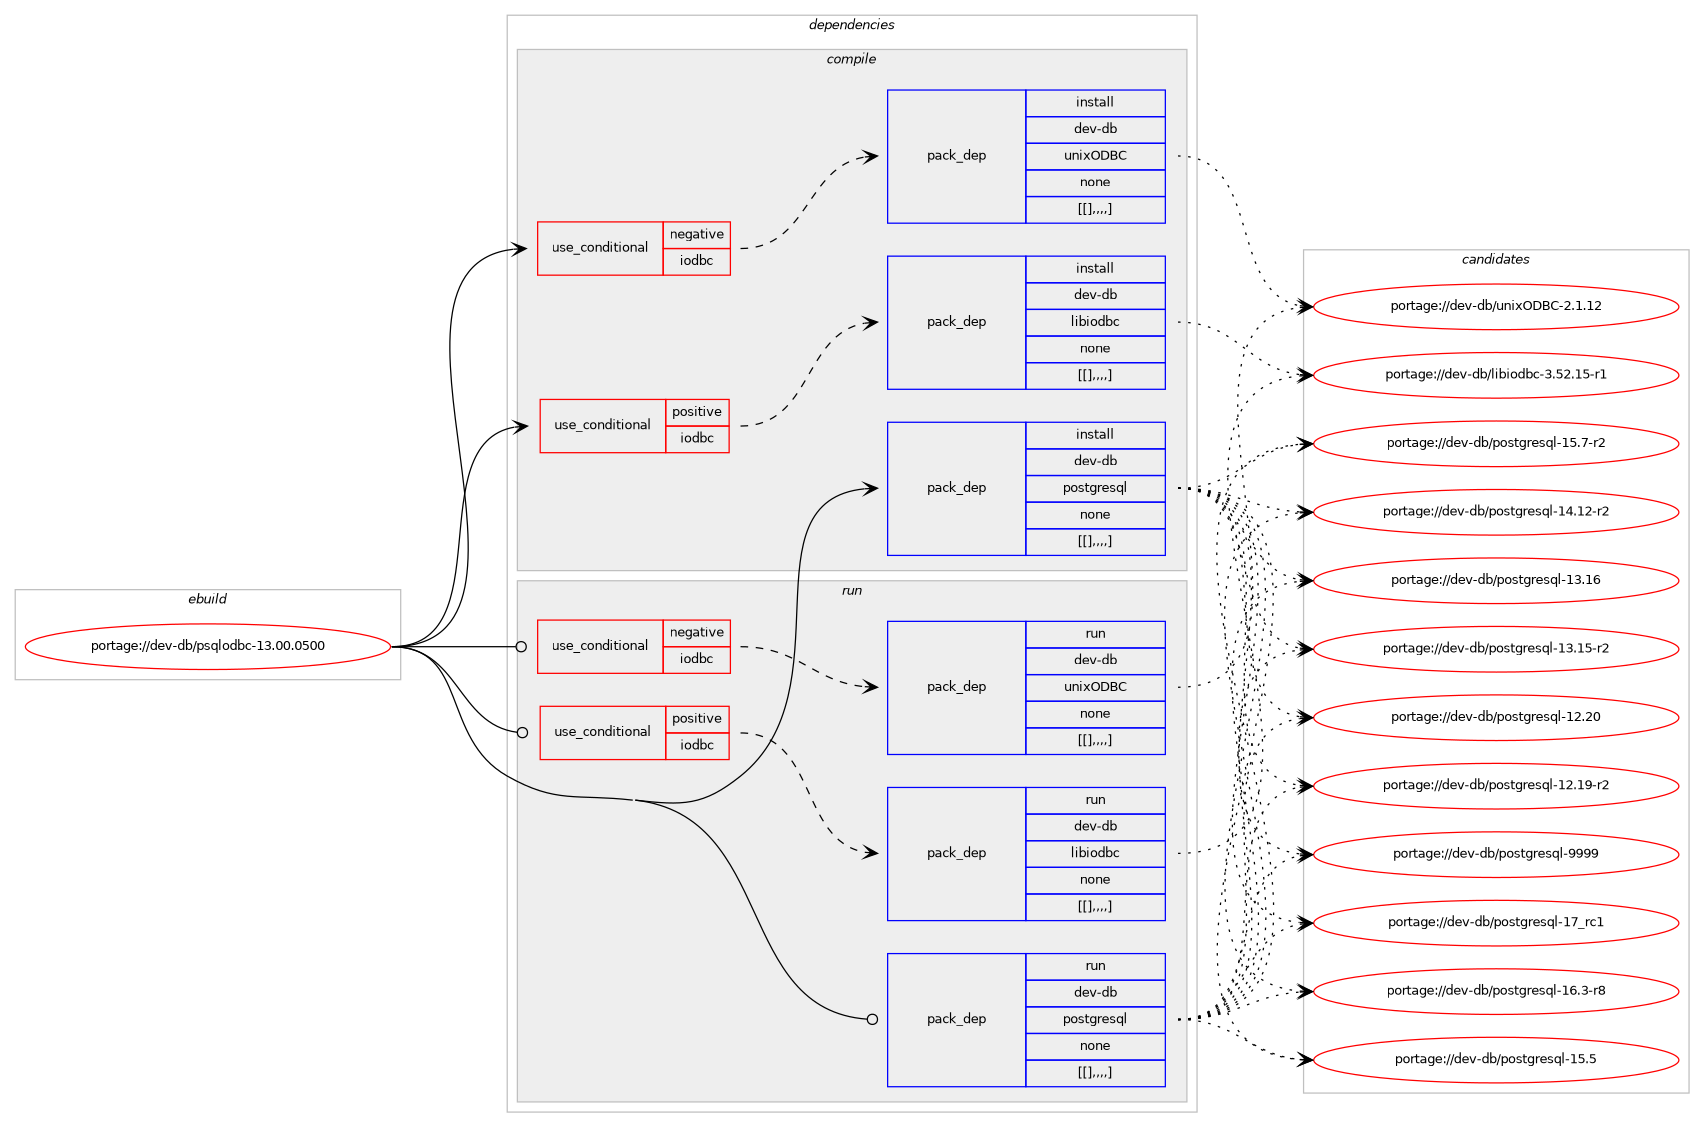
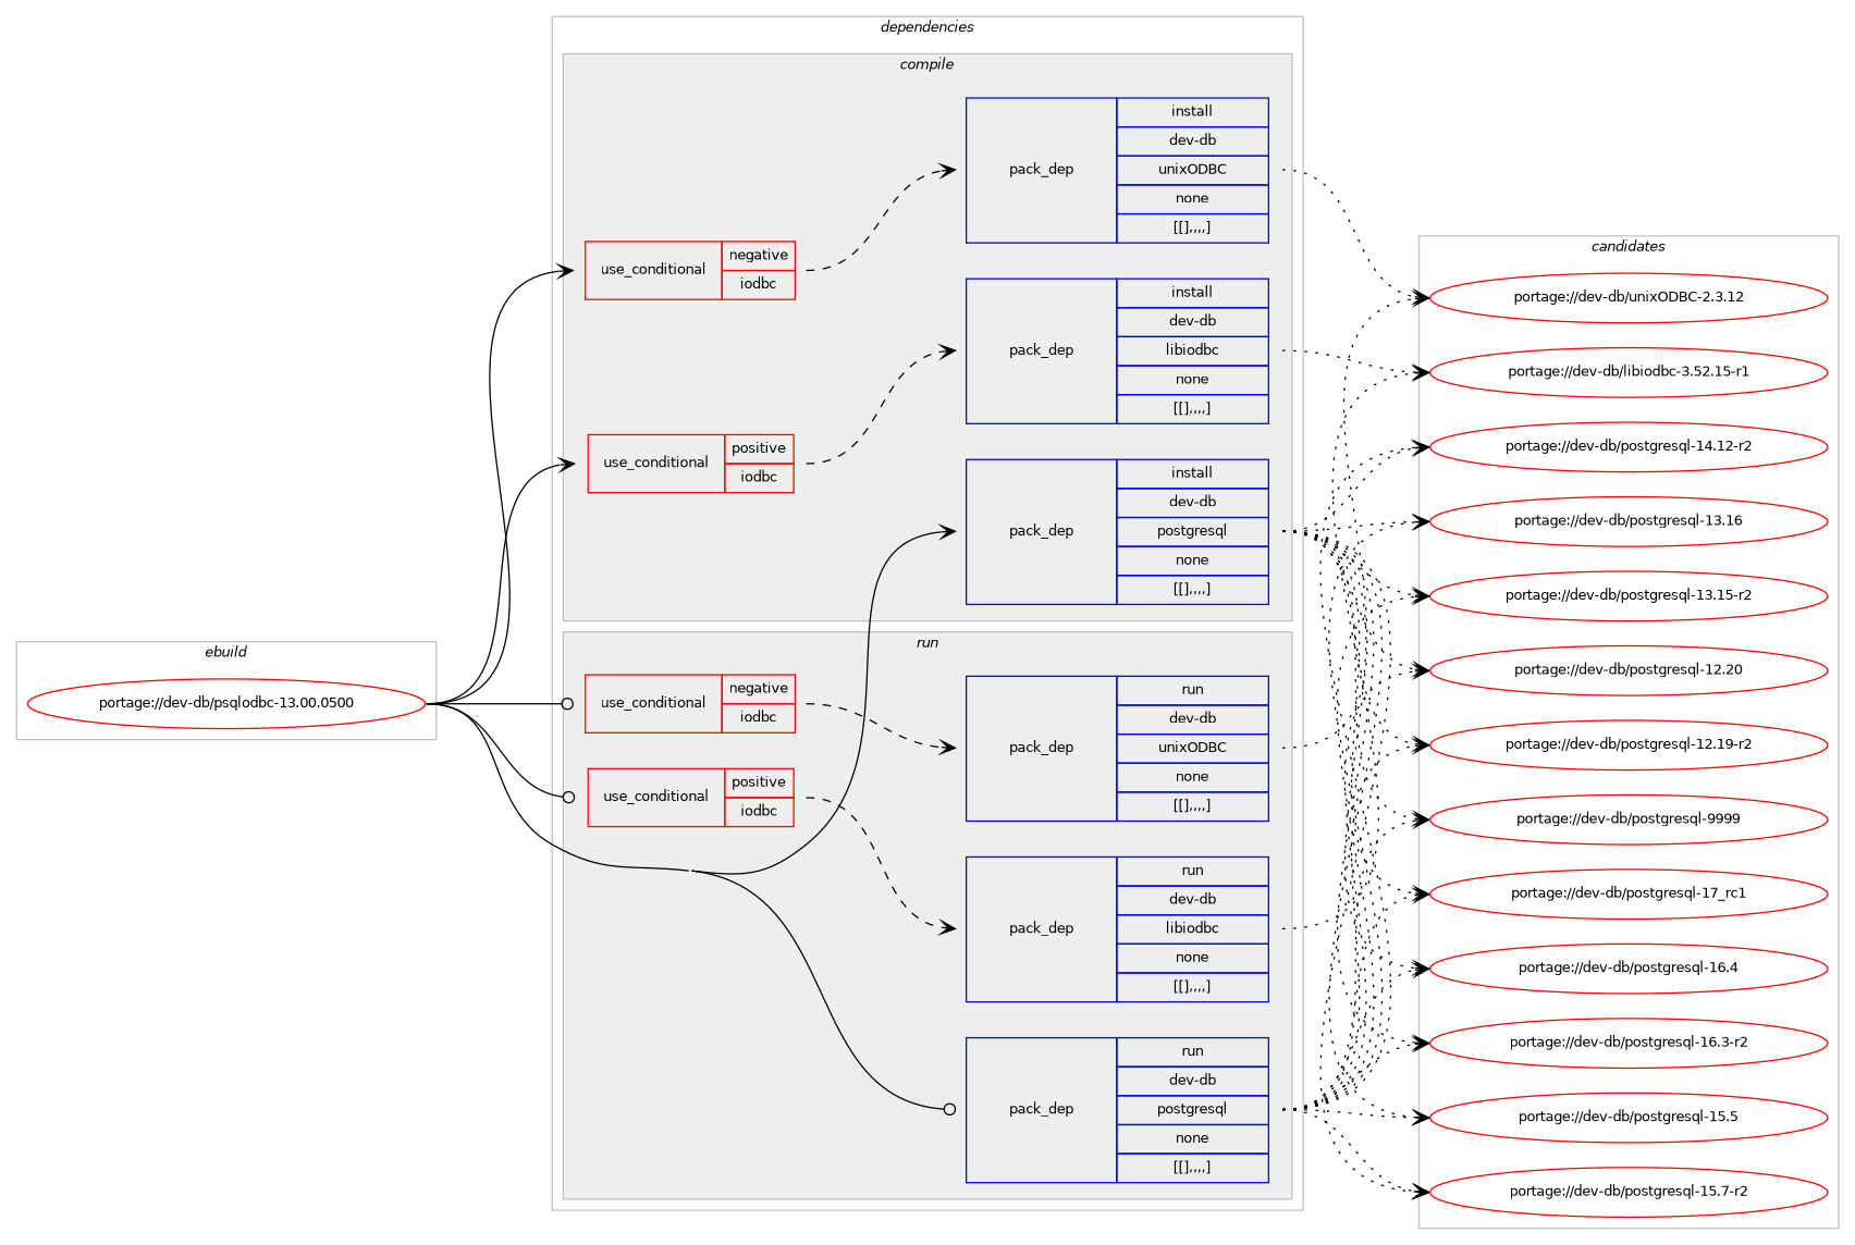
  digraph {
    compound=true
    concentrate=true
    fontname=Helvetica
    fontsize=10
    newrank=true
    rankdir=LR
    ranksep=1.5
    node [color=red fontname=Helvetica fontsize=10]
    edge [arrowhead=vee headport=w style=dotted tailport=e weight=100]
    n1 [label="portage://dev-db/psqlodbc-13.00.0500" width=4]
    n2 [color=blue label=<<TABLE BORDER="0" CELLBORDER="1" CELLSPACING="0" CELLPADDING="4" WIDTH="220"><TR><TD ROWSPAN="6" CELLPADDING="30">pack_dep</TD></TR><TR><TD WIDTH="110">install</TD></TR><TR><TD>dev-db</TD></TR><TR><TD>unixODBC</TD></TR><TR><TD>none</TD></TR><TR><TD>[[],,,,]</TD></TR></TABLE>> shape=none]
    n3 [label=<<TABLE BORDER="0" CELLBORDER="1" CELLSPACING="0" CELLPADDING="4"><TR><TD ROWSPAN="3" CELLPADDING="10">use_conditional</TD></TR><TR><TD>negative</TD></TR><TR><TD>iodbc</TD></TR></TABLE>> shape=none]
    n4 [color=blue label=<<TABLE BORDER="0" CELLBORDER="1" CELLSPACING="0" CELLPADDING="4" WIDTH="220"><TR><TD ROWSPAN="6" CELLPADDING="30">pack_dep</TD></TR><TR><TD WIDTH="110">install</TD></TR><TR><TD>dev-db</TD></TR><TR><TD>libiodbc</TD></TR><TR><TD>none</TD></TR><TR><TD>[[],,,,]</TD></TR></TABLE>> shape=none]
    n5 [label=<<TABLE BORDER="0" CELLBORDER="1" CELLSPACING="0" CELLPADDING="4"><TR><TD ROWSPAN="3" CELLPADDING="10">use_conditional</TD></TR><TR><TD>positive</TD></TR><TR><TD>iodbc</TD></TR></TABLE>> shape=none]
    n6 [color=blue label=<<TABLE BORDER="0" CELLBORDER="1" CELLSPACING="0" CELLPADDING="4" WIDTH="220"><TR><TD ROWSPAN="6" CELLPADDING="30">pack_dep</TD></TR><TR><TD WIDTH="110">install</TD></TR><TR><TD>dev-db</TD></TR><TR><TD>postgresql</TD></TR><TR><TD>none</TD></TR><TR><TD>[[],,,,]</TD></TR></TABLE>> shape=none]
    n7 [color=blue label=<<TABLE BORDER="0" CELLBORDER="1" CELLSPACING="0" CELLPADDING="4" WIDTH="220"><TR><TD ROWSPAN="6" CELLPADDING="30">pack_dep</TD></TR><TR><TD WIDTH="110">run</TD></TR><TR><TD>dev-db</TD></TR><TR><TD>unixODBC</TD></TR><TR><TD>none</TD></TR><TR><TD>[[],,,,]</TD></TR></TABLE>> shape=none]
    n8 [label=<<TABLE BORDER="0" CELLBORDER="1" CELLSPACING="0" CELLPADDING="4"><TR><TD ROWSPAN="3" CELLPADDING="10">use_conditional</TD></TR><TR><TD>negative</TD></TR><TR><TD>iodbc</TD></TR></TABLE>> shape=none]
    n9 [color=blue label=<<TABLE BORDER="0" CELLBORDER="1" CELLSPACING="0" CELLPADDING="4" WIDTH="220"><TR><TD ROWSPAN="6" CELLPADDING="30">pack_dep</TD></TR><TR><TD WIDTH="110">run</TD></TR><TR><TD>dev-db</TD></TR><TR><TD>libiodbc</TD></TR><TR><TD>none</TD></TR><TR><TD>[[],,,,]</TD></TR></TABLE>> shape=none]
    n10 [label=<<TABLE BORDER="0" CELLBORDER="1" CELLSPACING="0" CELLPADDING="4"><TR><TD ROWSPAN="3" CELLPADDING="10">use_conditional</TD></TR><TR><TD>positive</TD></TR><TR><TD>iodbc</TD></TR></TABLE>> shape=none]
    n11 [color=blue label=<<TABLE BORDER="0" CELLBORDER="1" CELLSPACING="0" CELLPADDING="4" WIDTH="220"><TR><TD ROWSPAN="6" CELLPADDING="30">pack_dep</TD></TR><TR><TD WIDTH="110">run</TD></TR><TR><TD>dev-db</TD></TR><TR><TD>postgresql</TD></TR><TR><TD>none</TD></TR><TR><TD>[[],,,,]</TD></TR></TABLE>> shape=none]
-   n12 [label="portage://dev-db/unixODBC-2.1.12" width=4]
+   n12 [label="portage://dev-db/unixODBC-2.3.12" width=4]
    n13 [label="portage://dev-db/libiodbc-3.52.15-r1" width=4]
    n14 [label="portage://dev-db/postgresql-9999" width=4]
    n15 [label="portage://dev-db/postgresql-17_rc1" width=4]
-   n17 [label="portage://dev-db/postgresql-16.3-r8" width=4]
+   n16 [label="portage://dev-db/postgresql-16.4" width=4]
+   n17 [label="portage://dev-db/postgresql-16.3-r2" width=4]
    n18 [label="portage://dev-db/postgresql-15.5" width=4]
    n19 [label="portage://dev-db/postgresql-15.7-r2" width=4]
    n20 [label="portage://dev-db/postgresql-14.12-r2" width=4]
    n21 [label="portage://dev-db/postgresql-13.16" width=4]
    n22 [label="portage://dev-db/postgresql-13.15-r2" width=4]
    n23 [label="portage://dev-db/postgresql-12.20" width=4]
    n24 [label="portage://dev-db/postgresql-12.19-r2" width=4]
    subgraph cluster_1 {
      color=gray
      label=<<i>ebuild</i>>
      n1
    }
    subgraph cluster_2 {
      color=gray
      label=<<i>dependencies</i>>
      subgraph cluster_3 {
        color=gray
        fillcolor="#eeeeee"
        label=<<i>compile</i>>
        style=filled
        subgraph sub_4 {
          color=gray
          fillcolor="#eeeeee"
          label=<<i>compile</i>>
          style=filled
          n3
          subgraph sub_5 {
            color=gray
            fillcolor="#eeeeee"
            label=<<i>compile</i>>
            style=filled
            n2
          }
        }
        subgraph sub_6 {
          color=gray
          fillcolor="#eeeeee"
          label=<<i>compile</i>>
          style=filled
          n5
          subgraph sub_7 {
            color=gray
            fillcolor="#eeeeee"
            label=<<i>compile</i>>
            style=filled
            n4
          }
        }
        subgraph sub_8 {
          color=gray
          fillcolor="#eeeeee"
          label=<<i>compile</i>>
          style=filled
          n6
        }
      }
      subgraph cluster_9 {
        color=gray
        fillcolor="#eeeeee"
        label=<<i>compile and run</i>>
        style=filled
      }
      subgraph cluster_10 {
        color=gray
        fillcolor="#eeeeee"
        label=<<i>run</i>>
        style=filled
        subgraph sub_11 {
          color=gray
          fillcolor="#eeeeee"
          label=<<i>run</i>>
          style=filled
          n8
          subgraph sub_12 {
            color=gray
            fillcolor="#eeeeee"
            label=<<i>run</i>>
            style=filled
            n7
          }
        }
        subgraph sub_13 {
          color=gray
          fillcolor="#eeeeee"
          label=<<i>run</i>>
          style=filled
          n10
          subgraph sub_14 {
            color=gray
            fillcolor="#eeeeee"
            label=<<i>run</i>>
            style=filled
            n9
          }
        }
        subgraph sub_15 {
          color=gray
          fillcolor="#eeeeee"
          label=<<i>run</i>>
          style=filled
          n11
        }
      }
    }
    subgraph cluster_16 {
      color=gray
      label=<<i>candidates</i>>
      rank=same
      subgraph sub_17 {
        color=black
        label=<<i>candidates</i>>
        nodesep=1
        rank=same
        n12
      }
      subgraph sub_18 {
        color=black
        label=<<i>candidates</i>>
        nodesep=1
        rank=same
        n13
      }
      subgraph sub_19 {
        color=black
        label=<<i>candidates</i>>
        nodesep=1
        rank=same
        n14
        n15
+       n16
        n17
        n18
        n19
        n20
        n21
        n22
        n23
        n24
      }
      subgraph sub_20 {
        color=black
        label=<<i>candidates</i>>
        nodesep=1
        rank=same
        n12
      }
      subgraph sub_21 {
        color=black
        label=<<i>candidates</i>>
        nodesep=1
        rank=same
        n13
      }
      subgraph sub_22 {
        color=black
        label=<<i>candidates</i>>
        nodesep=1
        rank=same
        n14
        n15
+       n16
        n17
        n18
        n19
        n20
        n21
        n22
        n23
        n24
      }
    }
    n1 -> n3 [style=solid weight=20]
    n1 -> n5 [style=solid weight=20]
    n1 -> n6 [style=solid weight=20]
    n1 -> n8 [arrowhead=odot style=solid weight=20]
    n1 -> n10 [arrowhead=odot style=solid weight=20]
    n1 -> n11 [arrowhead=odot style=solid weight=20]
    n2 -> n12
    n3 -> n2 [style=dashed weight=20]
    n4 -> n13
    n5 -> n4 [style=dashed weight=20]
    n6 -> n14
    n6 -> n15
+   n6 -> n16
    n6 -> n17
    n6 -> n18
    n6 -> n19
    n6 -> n20
    n6 -> n21
    n6 -> n22
    n6 -> n23
    n6 -> n24
    n7 -> n12
    n8 -> n7 [style=dashed weight=20]
    n9 -> n13
    n10 -> n9 [style=dashed weight=20]
    n11 -> n14
    n11 -> n15
+   n11 -> n16
    n11 -> n17
    n11 -> n18
    n11 -> n19
    n11 -> n20
    n11 -> n21
    n11 -> n22
    n11 -> n23
    n11 -> n24
  }
